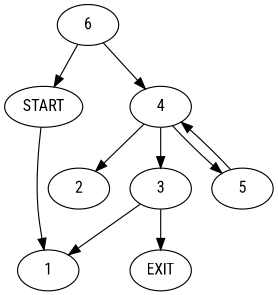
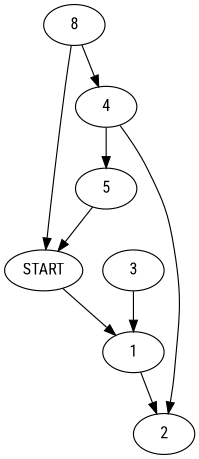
  digraph {
    fontname="Roboto Condensed"
    node [fontname="Roboto Condensed"]
    edge [fontname="Roboto Condensed"]
    n1 [label=START]
    1
    2
-   6
+   6 [label=8]
    4
-   n6 [label=EXIT]
    3
    5
    n1 -> 1
+   1 -> 2
    6 -> n1
    6 -> 4
    4 -> 2
-   4 -> 3
    4 -> 5
    3 -> 1
-   3 -> n6
-   5 -> 4
+   5 -> n1
  }
